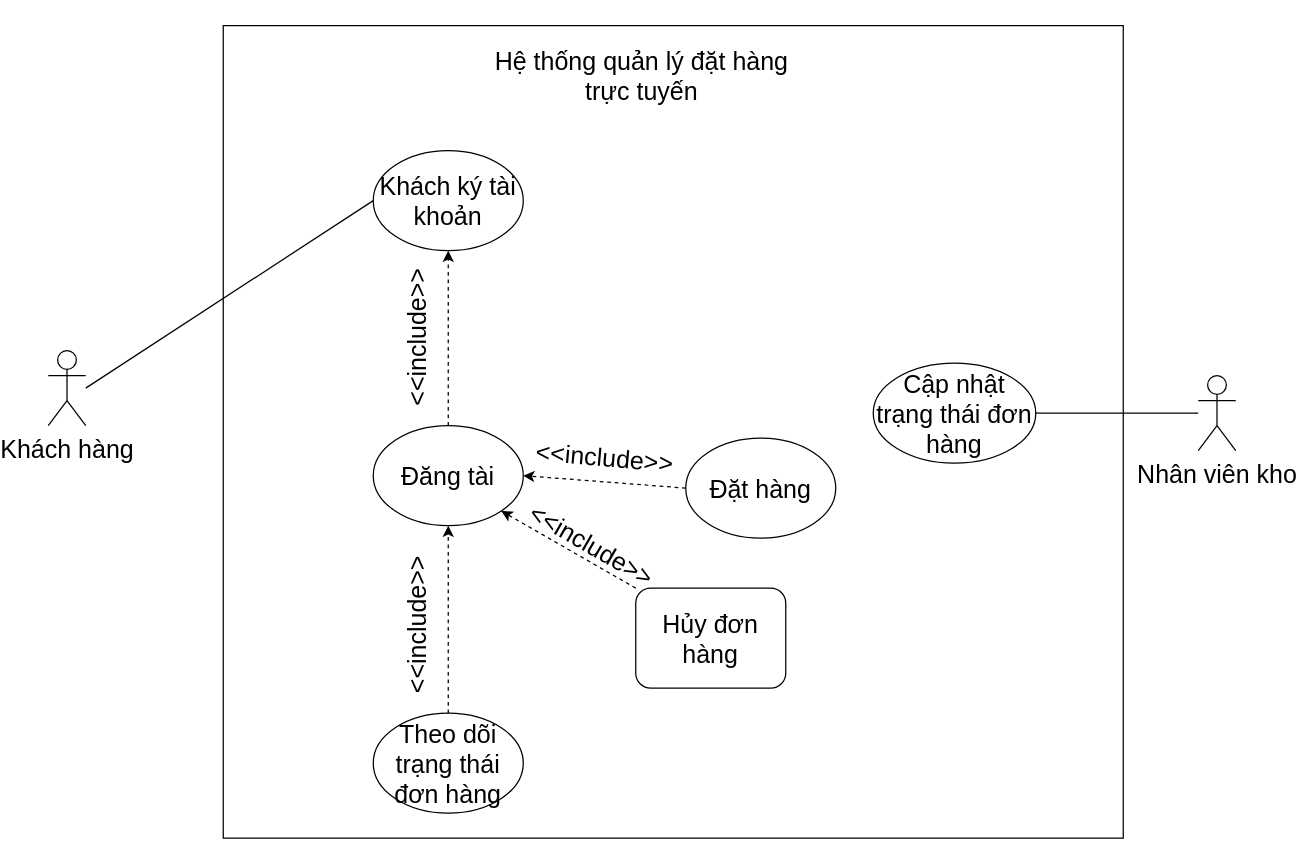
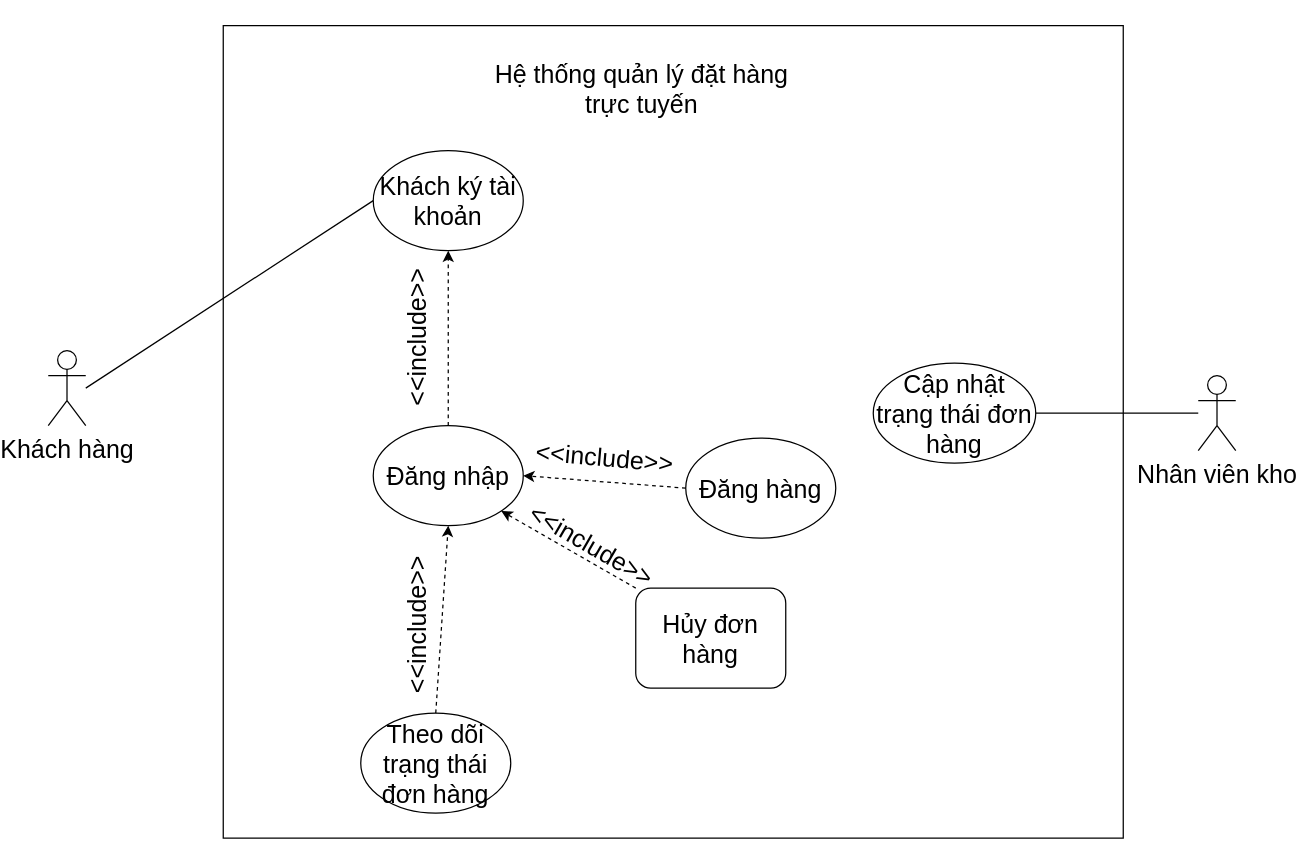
  <mxCell id="0" />
  <mxCell id="1" parent="0" />
  <mxCell id="2" value="" style="rounded=0;whiteSpace=wrap;html=1;fillColor=none;fontSize=20;" vertex="1" parent="1"><mxGeometry x="160" y="20" width="720" height="650" as="geometry" /></mxCell>
  <mxCell id="3" value="Khách hàng" style="shape=umlActor;verticalLabelPosition=bottom;verticalAlign=top;html=1;outlineConnect=0;fontSize=20;" vertex="1" parent="1"><mxGeometry x="20" y="280" width="30" height="60" as="geometry" /></mxCell>
  <mxCell id="4" value="Nhân viên kho" style="shape=umlActor;verticalLabelPosition=bottom;verticalAlign=top;html=1;outlineConnect=0;fontSize=20;" vertex="1" parent="1"><mxGeometry x="940" y="300" width="30" height="60" as="geometry" /></mxCell>
  <mxCell id="5" value="Khách ký tài khoản" style="ellipse;whiteSpace=wrap;html=1;fontSize=20;" vertex="1" parent="1"><mxGeometry x="280" y="120" width="120" height="80" as="geometry" /></mxCell>
- <mxCell id="6" value="Đăng tài" style="ellipse;whiteSpace=wrap;html=1;fontSize=20;" vertex="1" parent="1"><mxGeometry x="280" y="340" width="120" height="80" as="geometry" /></mxCell>
- <mxCell id="7" value="Đặt hàng" style="ellipse;whiteSpace=wrap;html=1;fontSize=20;" vertex="1" parent="1"><mxGeometry x="530" y="350" width="120" height="80" as="geometry" /></mxCell>
- <mxCell id="8" value="Theo dõi trạng thái đơn hàng" style="ellipse;whiteSpace=wrap;html=1;fontSize=20;" vertex="1" parent="1"><mxGeometry x="280" y="570" width="120" height="80" as="geometry" /></mxCell>
+ <mxCell id="6" value="Đăng nhập" style="ellipse;whiteSpace=wrap;html=1;fontSize=20;" vertex="1" parent="1"><mxGeometry x="280" y="340" width="120" height="80" as="geometry" /></mxCell>
+ <mxCell id="7" value="Đăng hàng" style="ellipse;whiteSpace=wrap;html=1;fontSize=20;" vertex="1" parent="1"><mxGeometry x="530" y="350" width="120" height="80" as="geometry" /></mxCell>
+ <mxCell id="8" value="Theo dõi trạng thái đơn hàng" style="ellipse;whiteSpace=wrap;html=1;fontSize=20;" vertex="1" parent="1"><mxGeometry x="270" y="570" width="120" height="80" as="geometry" /></mxCell>
  <mxCell id="9" value="Hủy đơn hàng" style="whiteSpace=wrap;html=1;fontSize=20;rounded=1;" vertex="1" parent="1"><mxGeometry x="490" y="470" width="120" height="80" as="geometry" /></mxCell>
  <mxCell id="10" value="Cập nhật trạng thái đơn hàng" style="ellipse;whiteSpace=wrap;html=1;fontSize=20;" vertex="1" parent="1"><mxGeometry x="680" y="290" width="130" height="80" as="geometry" /></mxCell>
  <mxCell id="11" value="" style="endArrow=classic;dashed=1;html=1;rounded=0;entryX=0.5;entryY=1;entryDx=0;entryDy=0;endFill=1;exitX=0.5;exitY=0;exitDx=0;exitDy=0;fontSize=20;" edge="1" parent="1" source="6" target="5"><mxGeometry width="50" height="50" relative="1" as="geometry"><mxPoint x="420" y="330" as="sourcePoint" /><mxPoint x="660" y="420" as="targetPoint" /></mxGeometry></mxCell>
  <mxCell id="12" value="" style="endArrow=classic;dashed=1;html=1;rounded=0;exitX=0;exitY=0.5;exitDx=0;exitDy=0;entryX=1;entryY=0.5;entryDx=0;entryDy=0;endFill=1;fontSize=20;" edge="1" parent="1" source="7" target="6"><mxGeometry width="50" height="50" relative="1" as="geometry"><mxPoint x="350" y="290" as="sourcePoint" /><mxPoint x="350" y="350" as="targetPoint" /></mxGeometry></mxCell>
  <mxCell id="13" value="" style="endArrow=none;html=1;rounded=0;entryX=0;entryY=0.5;entryDx=0;entryDy=0;fontSize=20;" edge="1" parent="1" target="5"><mxGeometry width="50" height="50" relative="1" as="geometry"><mxPoint x="50" y="310" as="sourcePoint" /><mxPoint x="660" y="420" as="targetPoint" /></mxGeometry></mxCell>
  <mxCell id="14" value="" style="endArrow=classic;dashed=1;html=1;rounded=0;exitX=0.5;exitY=0;exitDx=0;exitDy=0;entryX=0.5;entryY=1;entryDx=0;entryDy=0;endFill=1;fontSize=20;" edge="1" parent="1" source="8" target="6"><mxGeometry width="50" height="50" relative="1" as="geometry"><mxPoint x="540" y="460" as="sourcePoint" /><mxPoint x="410" y="390" as="targetPoint" /></mxGeometry></mxCell>
  <mxCell id="15" value="" style="endArrow=classic;dashed=1;html=1;rounded=0;exitX=0;exitY=0;exitDx=0;exitDy=0;entryX=1;entryY=1;entryDx=0;entryDy=0;endFill=1;fontSize=20;" edge="1" parent="1" source="9" target="6"><mxGeometry width="50" height="50" relative="1" as="geometry"><mxPoint x="520" y="400" as="sourcePoint" /><mxPoint x="410" y="390" as="targetPoint" /></mxGeometry></mxCell>
  <mxCell id="16" value="" style="endArrow=none;html=1;rounded=0;exitX=1;exitY=0.5;exitDx=0;exitDy=0;fontSize=20;" edge="1" parent="1" source="10" target="4"><mxGeometry width="50" height="50" relative="1" as="geometry"><mxPoint x="470" y="470" as="sourcePoint" /><mxPoint x="520" y="420" as="targetPoint" /></mxGeometry></mxCell>
  <mxCell id="17" value="&amp;lt;&amp;lt;include&amp;gt;&amp;gt;" style="text;html=1;align=center;verticalAlign=middle;resizable=0;points=[];autosize=1;strokeColor=none;fillColor=none;rotation=5;fontSize=20;" vertex="1" parent="1"><mxGeometry x="400" y="345" width="130" height="40" as="geometry" /></mxCell>
  <mxCell id="18" value="&amp;lt;&amp;lt;include&amp;gt;&amp;gt;" style="text;html=1;align=center;verticalAlign=middle;resizable=0;points=[];autosize=1;strokeColor=none;fillColor=none;rotation=30;fontSize=20;" vertex="1" parent="1"><mxGeometry x="390" y="415" width="130" height="40" as="geometry" /></mxCell>
  <mxCell id="19" value="&amp;lt;&amp;lt;include&amp;gt;&amp;gt;" style="text;html=1;align=center;verticalAlign=middle;resizable=0;points=[];autosize=1;strokeColor=none;fillColor=none;rotation=-90;fontSize=20;" vertex="1" parent="1"><mxGeometry x="250" y="480" width="130" height="40" as="geometry" /></mxCell>
  <mxCell id="20" value="&amp;lt;&amp;lt;include&amp;gt;&amp;gt;" style="text;html=1;align=center;verticalAlign=middle;resizable=0;points=[];autosize=1;strokeColor=none;fillColor=none;rotation=-90;fontSize=20;" vertex="1" parent="1"><mxGeometry x="250" y="250" width="130" height="40" as="geometry" /></mxCell>
- <mxCell id="21" value="Hệ thống quản lý đặt hàng trực tuyến" style="text;html=1;align=center;verticalAlign=middle;whiteSpace=wrap;rounded=0;fontSize=20;" vertex="1" parent="1"><mxGeometry x="370" y="20" width="250" height="80" as="geometry" /></mxCell>
+ <mxCell id="21" value="Hệ thống quản lý đặt hàng trực tuyến" style="text;html=1;align=center;verticalAlign=middle;whiteSpace=wrap;rounded=0;fontSize=20;" vertex="1" parent="1"><mxGeometry x="370" y="30" width="250" height="80" as="geometry" /></mxCell>
